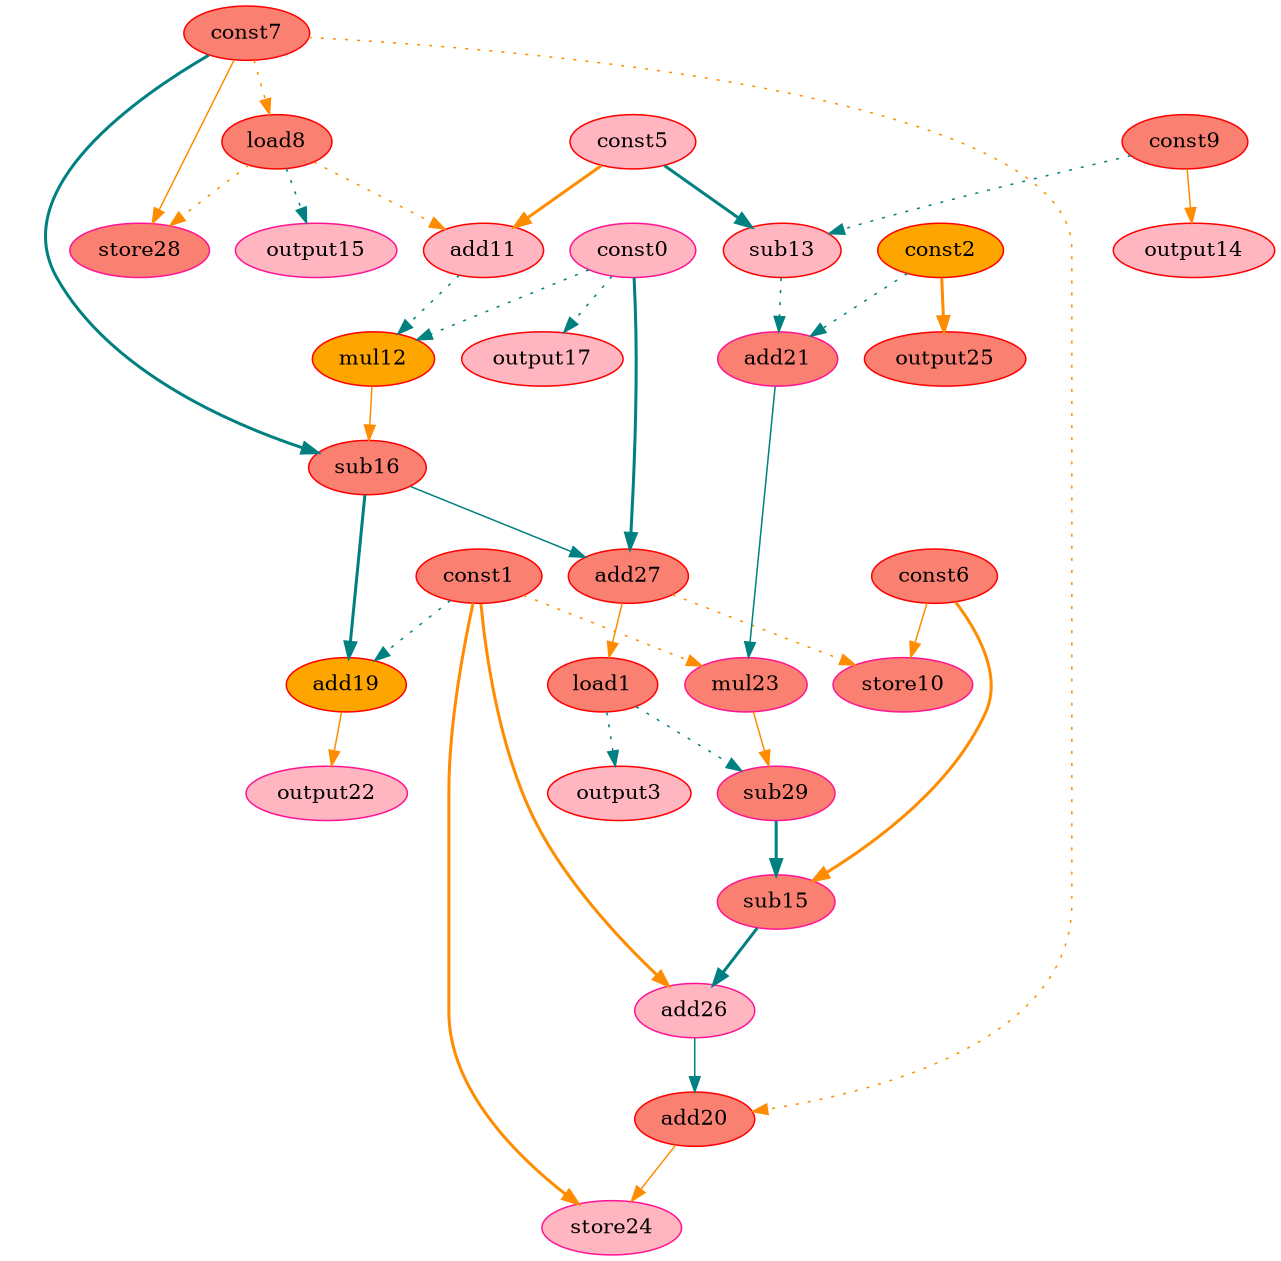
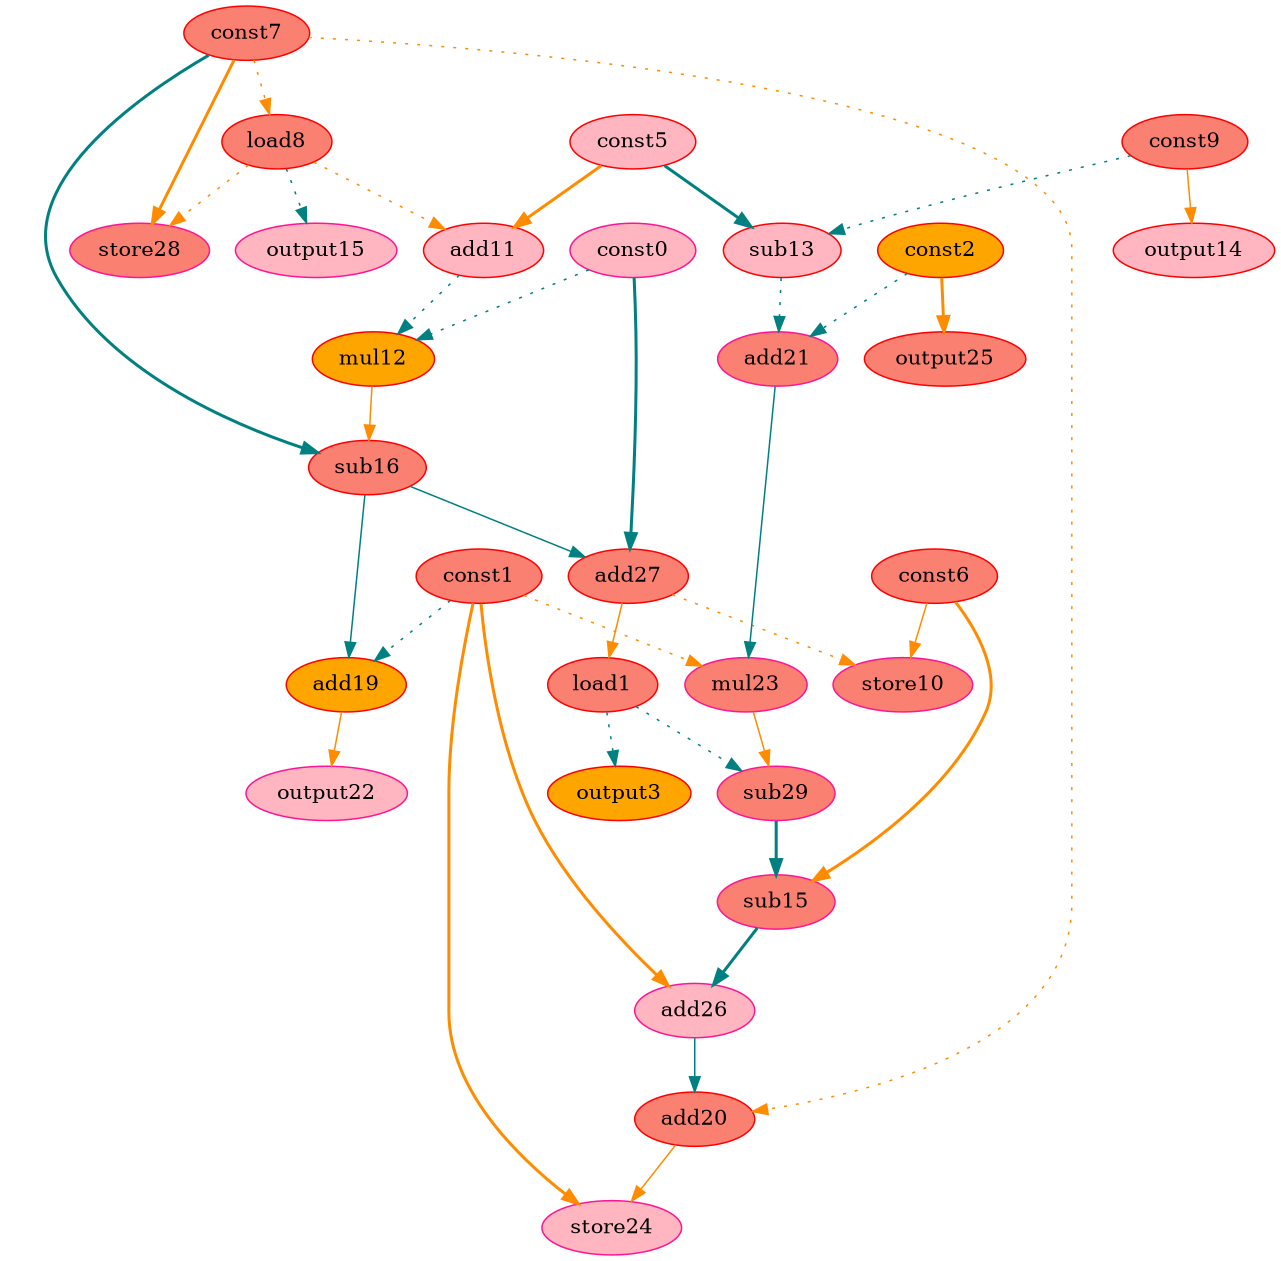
  digraph {
    node [color=red fillcolor=salmon opcode=const style=filled]
    edge [color=teal operand=0 style=dotted]
    const0 [color=deeppink fillcolor=lightpink]
    mul12 [fillcolor=orange opcode=mul]
-   output17 [fillcolor=lightpink opcode=output]
    add27 [opcode=add]
    sub16 [opcode=sub]
    load1 [opcode=load]
    store10 [color=deeppink opcode=store]
-   output3 [fillcolor=lightpink opcode=output]
+   output3 [fillcolor=orange opcode=output]
    sub29 [color=deeppink opcode=sub]
    sub15 [color=deeppink opcode=sub]
    const2 [fillcolor=orange]
    add21 [color=deeppink opcode=add]
    output25 [opcode=output]
    mul23 [color=deeppink opcode=mul]
    n15 [label=const1]
    add19 [fillcolor=orange opcode=add]
    store24 [color=deeppink fillcolor=lightpink opcode=store]
    add26 [color=deeppink fillcolor=lightpink opcode=add]
    output22 [color=deeppink fillcolor=lightpink opcode=output]
    add20 [opcode=add]
    const5 [fillcolor=lightpink]
    add11 [fillcolor=lightpink opcode=add]
    sub13 [fillcolor=lightpink opcode=sub]
    const6
    load8 [opcode=load]
    const7
    store28 [color=deeppink opcode=store]
    n28 [color=deeppink fillcolor=lightpink label=output15 opcode=output]
    const9
    output14 [fillcolor=lightpink opcode=output]
    const0 -> mul12
-   const0 -> output17
    const0 -> add27 [operand=1 style=bold]
    mul12 -> sub16 [color=darkorange style=solid]
    add27 -> load1 [color=darkorange style=solid]
    add27 -> store10 [color=darkorange]
    sub16 -> add27 [style=solid]
-   sub16 -> add19 [style=bold]
+   sub16 -> add19 [style=solid]
    load1 -> output3
    load1 -> sub29
    sub29 -> sub15 [style=bold]
    sub15 -> add26 [operand=1 style=bold]
    const2 -> add21
    const2 -> output25 [color=darkorange style=bold]
    add21 -> mul23 [operand=1 style=solid]
    mul23 -> sub29 [color=darkorange operand=1 style=solid]
    n15 -> mul23 [color=darkorange]
    n15 -> add19 [operand=1]
    n15 -> store24 [color=darkorange style=bold]
    n15 -> add26 [color=darkorange style=bold]
    add19 -> output22 [color=darkorange style=solid]
    add26 -> add20 [style=solid]
    add20 -> store24 [color=darkorange operand=1 style=solid]
    const5 -> add11 [color=darkorange operand=1 style=bold]
    const5 -> sub13 [operand=1 style=bold]
    add11 -> mul12 [operand=1]
    sub13 -> add21 [operand=1]
    const6 -> store10 [color=darkorange operand=1 style=solid]
    const6 -> sub15 [color=darkorange operand=1 style=bold]
    load8 -> add11 [color=darkorange]
    load8 -> store28 [color=darkorange]
    load8 -> n28
    const7 -> sub16 [operand=1 style=bold]
    const7 -> add20 [color=darkorange operand=1]
    const7 -> load8 [color=darkorange]
-   const7 -> store28 [color=darkorange operand=1 style=solid]
+   const7 -> store28 [color=darkorange operand=1 style=bold]
    const9 -> sub13
    const9 -> output14 [color=darkorange style=solid]
  }
